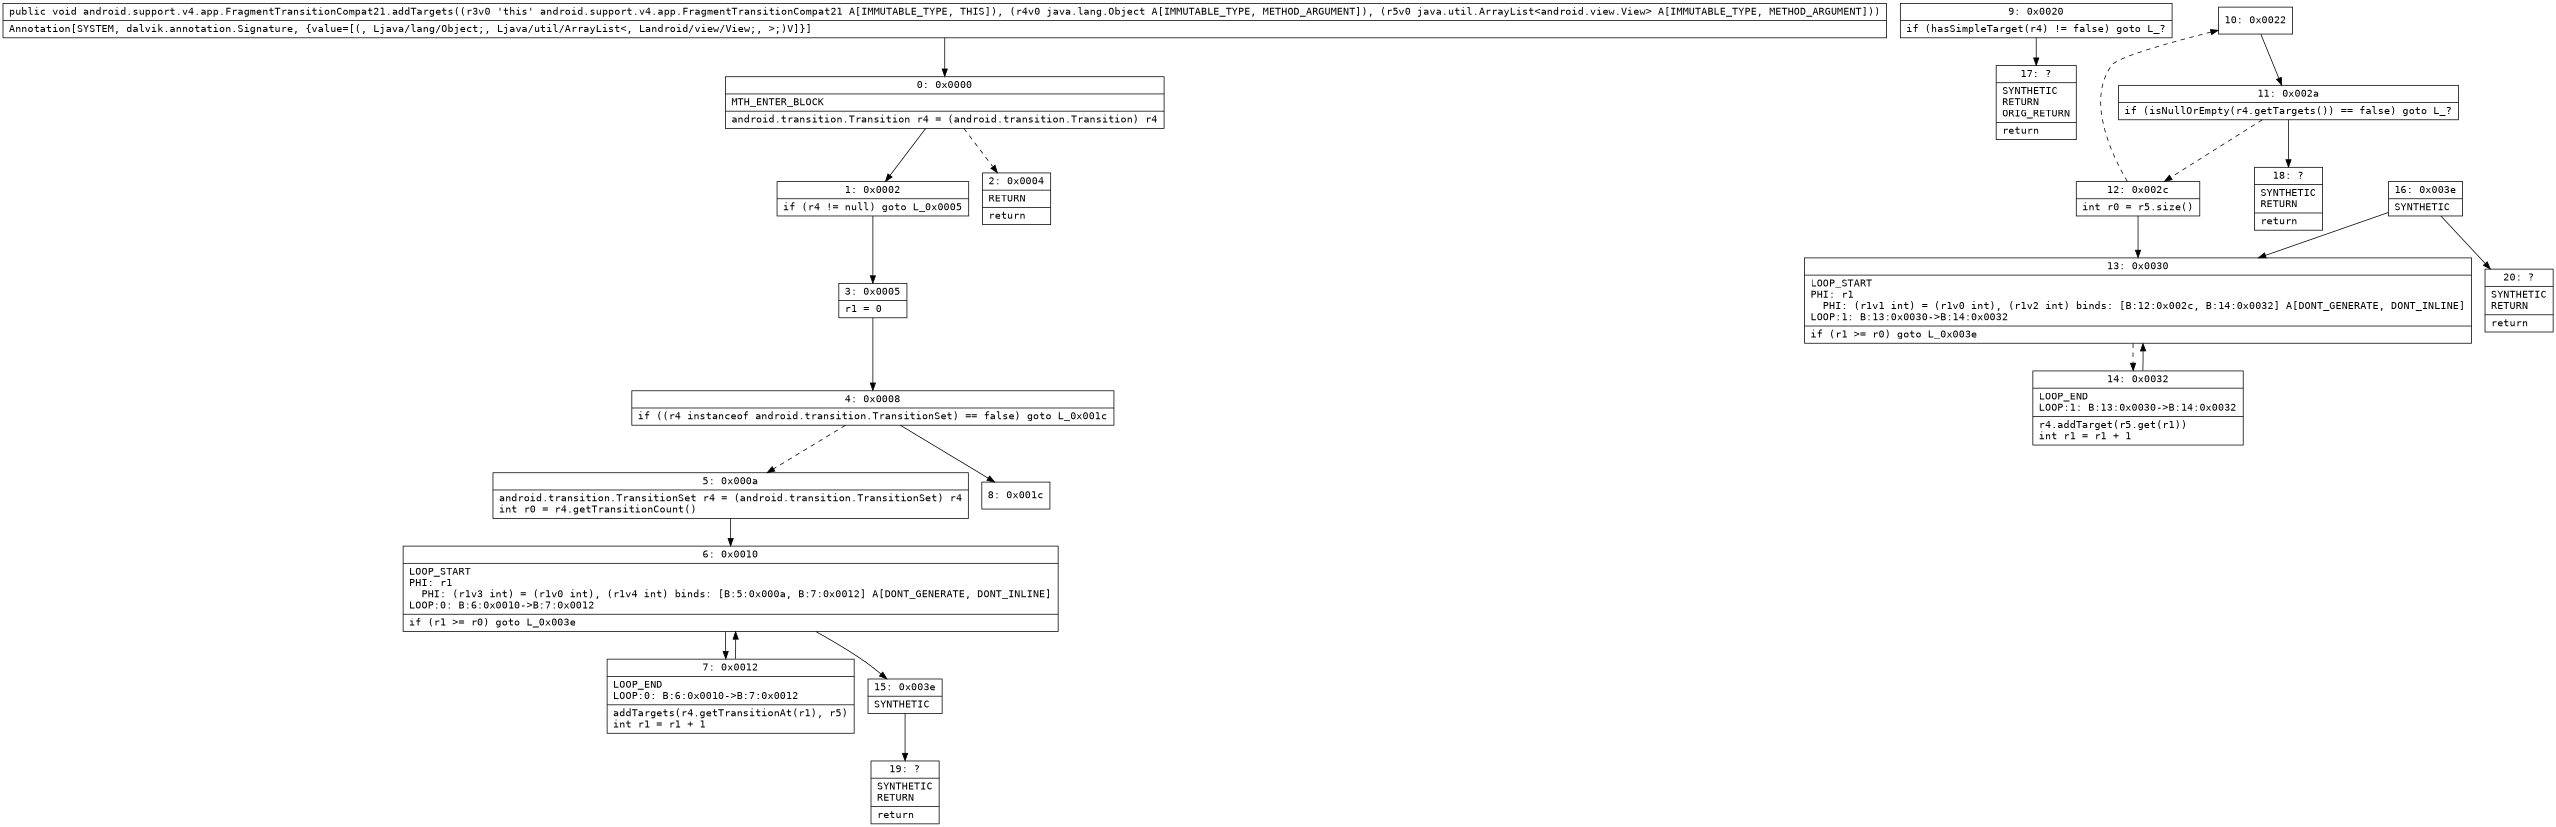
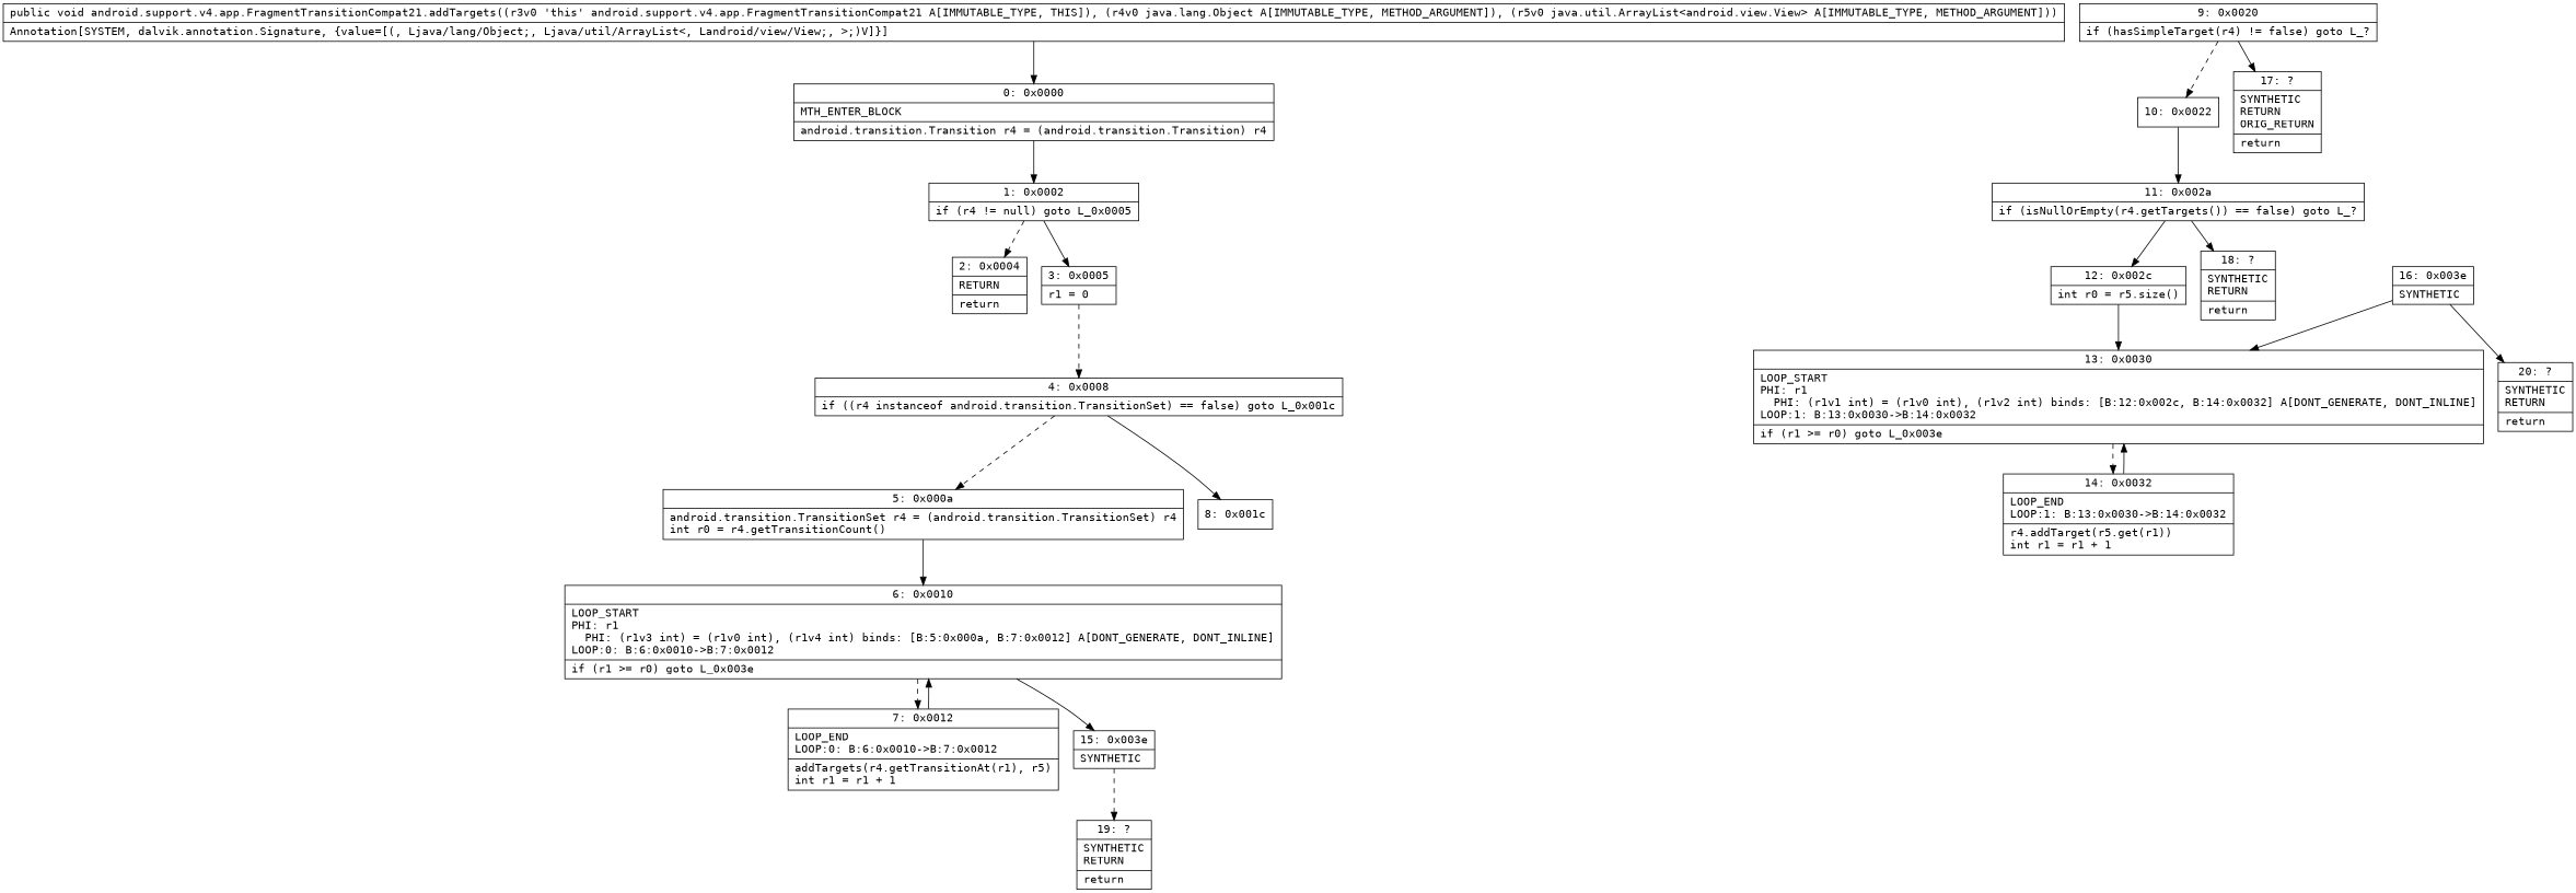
  digraph {
    fontname="DejaVu Sans Mono"
    node [fontname="DejaVu Sans Mono" shape=record]
    edge [fontname="DejaVu Sans Mono"]
    n1 [label="{0\:\ 0x0000|MTH_ENTER_BLOCK\l|android.transition.Transition r4 = (android.transition.Transition) r4\l}"]
    n2 [label="{1\:\ 0x0002|if (r4 != null) goto L_0x0005\l}"]
    n3 [label="{2\:\ 0x0004|RETURN\l|return\l}"]
    n4 [label="{3\:\ 0x0005|r1 = 0\l}"]
    n5 [label="{4\:\ 0x0008|if ((r4 instanceof android.transition.TransitionSet) == false) goto L_0x001c\l}"]
    n6 [label="{5\:\ 0x000a|android.transition.TransitionSet r4 = (android.transition.TransitionSet) r4\lint r0 = r4.getTransitionCount()\l}"]
    n7 [label="{8\:\ 0x001c}"]
    n8 [label="{6\:\ 0x0010|LOOP_START\lPHI: r1 \l  PHI: (r1v3 int) = (r1v0 int), (r1v4 int) binds: [B:5:0x000a, B:7:0x0012] A[DONT_GENERATE, DONT_INLINE]\lLOOP:0: B:6:0x0010\-\>B:7:0x0012\l|if (r1 \>= r0) goto L_0x003e\l}"]
    n9 [label="{7\:\ 0x0012|LOOP_END\lLOOP:0: B:6:0x0010\-\>B:7:0x0012\l|addTargets(r4.getTransitionAt(r1), r5)\lint r1 = r1 + 1\l}"]
    n10 [label="{15\:\ 0x003e|SYNTHETIC\l}"]
    n11 [label="{19\:\ ?|SYNTHETIC\lRETURN\l|return\l}"]
    n12 [label="{9\:\ 0x0020|if (hasSimpleTarget(r4) != false) goto L_?\l}"]
    n13 [label="{10\:\ 0x0022}"]
    n14 [label="{17\:\ ?|SYNTHETIC\lRETURN\lORIG_RETURN\l|return\l}"]
    n15 [label="{11\:\ 0x002a|if (isNullOrEmpty(r4.getTargets()) == false) goto L_?\l}"]
    n16 [label="{12\:\ 0x002c|int r0 = r5.size()\l}"]
    n17 [label="{18\:\ ?|SYNTHETIC\lRETURN\l|return\l}"]
    n18 [label="{13\:\ 0x0030|LOOP_START\lPHI: r1 \l  PHI: (r1v1 int) = (r1v0 int), (r1v2 int) binds: [B:12:0x002c, B:14:0x0032] A[DONT_GENERATE, DONT_INLINE]\lLOOP:1: B:13:0x0030\-\>B:14:0x0032\l|if (r1 \>= r0) goto L_0x003e\l}"]
    n19 [label="{14\:\ 0x0032|LOOP_END\lLOOP:1: B:13:0x0030\-\>B:14:0x0032\l|r4.addTarget(r5.get(r1))\lint r1 = r1 + 1\l}"]
    n20 [label="{16\:\ 0x003e|SYNTHETIC\l}"]
    n21 [label="{20\:\ ?|SYNTHETIC\lRETURN\l|return\l}"]
    n22 [label="{public void android.support.v4.app.FragmentTransitionCompat21.addTargets((r3v0 'this' android.support.v4.app.FragmentTransitionCompat21 A[IMMUTABLE_TYPE, THIS]), (r4v0 java.lang.Object A[IMMUTABLE_TYPE, METHOD_ARGUMENT]), (r5v0 java.util.ArrayList\<android.view.View\> A[IMMUTABLE_TYPE, METHOD_ARGUMENT]))  | Annotation[SYSTEM, dalvik.annotation.Signature, \{value=[(, Ljava\/lang\/Object;, Ljava\/util\/ArrayList\<, Landroid\/view\/View;, \>;)V]\}]\l}"]
    n1 -> n2
-   n1 -> n3 [style=dashed]
+   n2 -> n3 [style=dashed]
    n2 -> n4
-   n4 -> n5
+   n4 -> n5 [style=dashed]
    n5 -> n6 [style=dashed]
    n5 -> n7
    n6 -> n8
-   n8 -> n9 [style=solid]
+   n8 -> n9 [style=dashed]
    n8 -> n10
    n9 -> n8
-   n10 -> n11
-   n16 -> n13 [style=dashed]
+   n10 -> n11 [style=dashed]
+   n12 -> n13 [style=dashed]
    n12 -> n14
    n13 -> n15
-   n15 -> n16 [style=dashed]
+   n15 -> n16 [style=solid]
    n15 -> n17
    n16 -> n18
    n18 -> n19 [style=dashed]
    n19 -> n18
    n20 -> n18
    n20 -> n21
    n22 -> n1
  }
